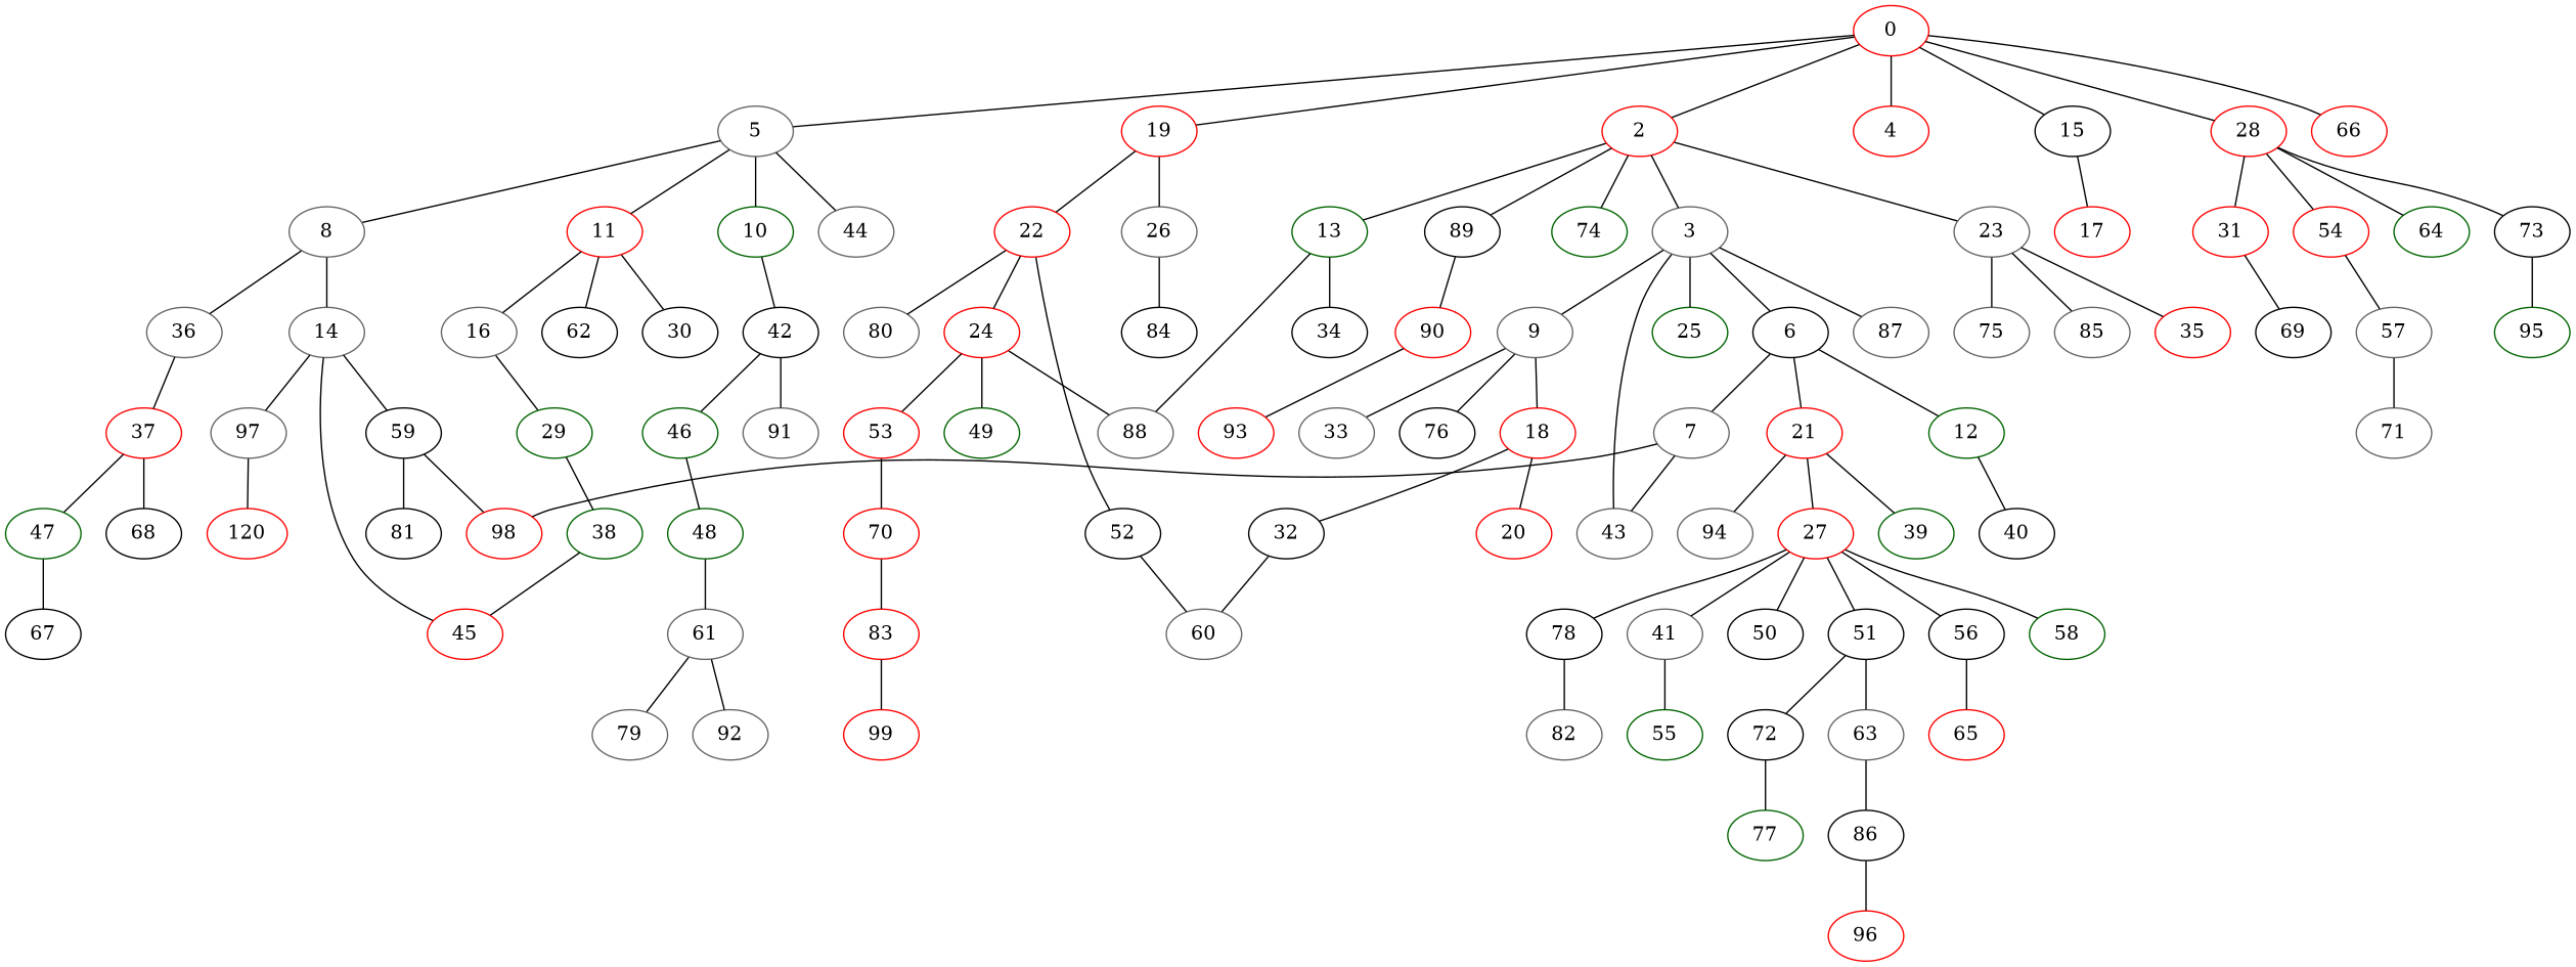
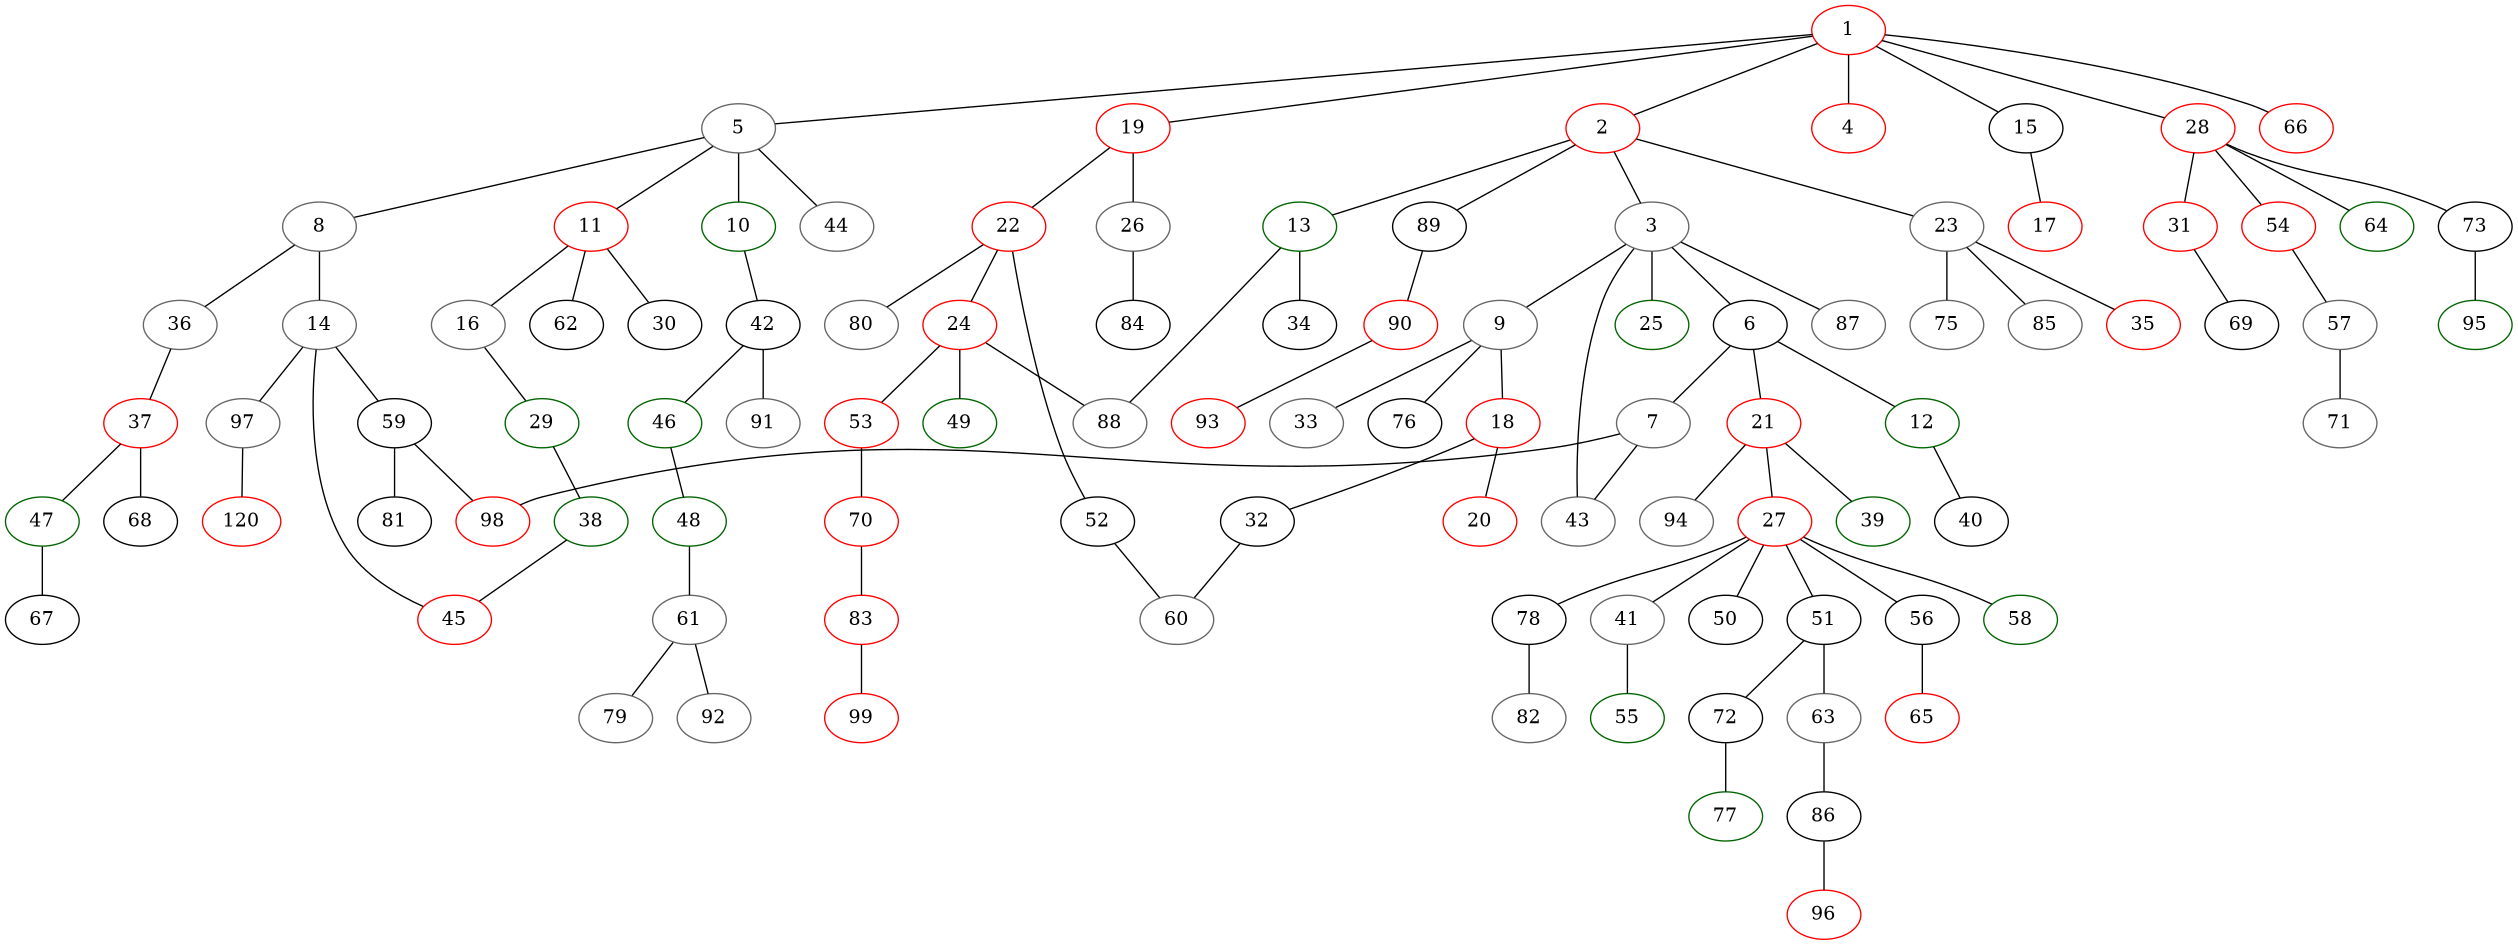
  graph {
    node [color=gray40]
-   1 [color=red label=0]
+   1 [color=red]
    2 [color=red]
    4 [color=red]
    5
    15 [color=black]
    19 [color=red]
    28 [color=red]
    66 [color=red]
    3
    13 [color=darkgreen]
    23
-   74 [color=darkgreen]
    89 [color=black]
    8
    10 [color=darkgreen]
    11 [color=red]
    44
    17 [color=red]
    22 [color=red]
    26
    31 [color=red]
    54 [color=red]
    64 [color=darkgreen]
    73 [color=black]
    6 [color=black]
    9
    25 [color=darkgreen]
    43
    87
    34 [color=black]
    88
    35 [color=red]
    75
    85
    90 [color=red]
    14
    36
    42 [color=black]
    16
    30 [color=black]
    62 [color=black]
    24 [color=red]
    52 [color=black]
    80
    84 [color=black]
    69 [color=black]
    57
    95 [color=darkgreen]
    7
    12 [color=darkgreen]
    21 [color=red]
    18 [color=red]
    33
    76 [color=black]
    93 [color=red]
    98 [color=red]
    40 [color=black]
    27 [color=red]
    39 [color=darkgreen]
    94
    20 [color=red]
    32 [color=black]
    45 [color=red]
    59 [color=black]
    97
    37 [color=red]
    46 [color=darkgreen]
    91
    29 [color=darkgreen]
    41
    50 [color=black]
    51 [color=black]
    56 [color=black]
    58 [color=darkgreen]
    78 [color=black]
    81 [color=black]
    n77 [color=red label=120]
    47 [color=darkgreen]
    68 [color=black]
    60
    48 [color=darkgreen]
    38 [color=darkgreen]
    49 [color=darkgreen]
    53 [color=red]
    55 [color=darkgreen]
    63
    72 [color=black]
    65 [color=red]
    82
    70 [color=red]
    83 [color=red]
    86 [color=black]
    77 [color=darkgreen]
    71
    67 [color=black]
    61
    79
    92
    96 [color=red]
    99 [color=red]
    1 -- 2
    1 -- 4
    1 -- 5
    1 -- 15
    1 -- 19
    1 -- 28
    1 -- 66
    2 -- 3
    2 -- 13
    2 -- 23
-   2 -- 74
    2 -- 89
    5 -- 8
    5 -- 10
    5 -- 11
    5 -- 44
    15 -- 17
    19 -- 22
    19 -- 26
    28 -- 31
    28 -- 54
    28 -- 64
    28 -- 73
    3 -- 6
    3 -- 9
    3 -- 25
    3 -- 43
    3 -- 87
    13 -- 34
    13 -- 88
    23 -- 35
    23 -- 75
    23 -- 85
    89 -- 90
    8 -- 14
    8 -- 36
    10 -- 42
    11 -- 16
    11 -- 30
    11 -- 62
    22 -- 24
    22 -- 52
    22 -- 80
    26 -- 84
    31 -- 69
    54 -- 57
    73 -- 95
    6 -- 7
    6 -- 12
    6 -- 21
    9 -- 18
    9 -- 33
    9 -- 76
    90 -- 93
    14 -- 45
    14 -- 59
    14 -- 97
    36 -- 37
    42 -- 46
    42 -- 91
    16 -- 29
    24 -- 88
    24 -- 49
    24 -- 53
    52 -- 60
    57 -- 71
    7 -- 43
    7 -- 98
    12 -- 40
    21 -- 27
    21 -- 39
    21 -- 94
    18 -- 20
    18 -- 32
    27 -- 41
    27 -- 50
    27 -- 51
    27 -- 56
    27 -- 58
    27 -- 78
    32 -- 60
    59 -- 98
    59 -- 81
    97 -- n77
    37 -- 47
    37 -- 68
    46 -- 48
    29 -- 38
    41 -- 55
    51 -- 63
    51 -- 72
    56 -- 65
    78 -- 82
    47 -- 67
    48 -- 61
    38 -- 45
    53 -- 70
    63 -- 86
    72 -- 77
    70 -- 83
    83 -- 99
    86 -- 96
    61 -- 79
    61 -- 92
  }
